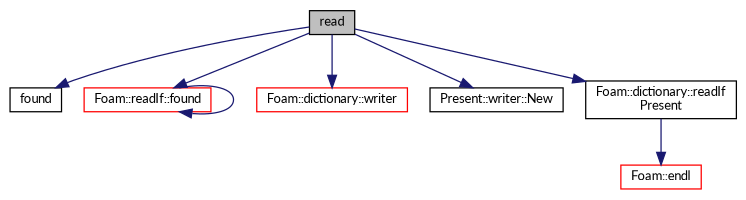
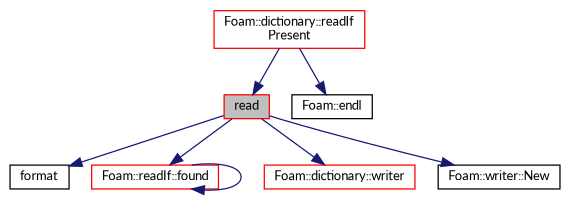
  digraph {
    fontname=Lato
    rankdir=TB
    node [color=red fontname=Lato fontsize=10 shape=record]
    edge [color=midnightblue fontname=Lato fontsize=10 labelfontname=FreeSans labelfontsize=10 style=solid]
-   n1 [color=black fillcolor=grey75 fontcolor=black height=0.2 label=read style=filled width=0.4]
-   n2 [color=black height=0.2 label=found width=0.4]
+   n1 [fillcolor=grey75 fontcolor=black height=0.2 label=read style=filled width=0.4]
+   n2 [color=black height=0.2 label=format width=0.4]
    n3 [height=0.2 label="Foam::readIf::found" width=0.4]
    n4 [height=0.2 label="Foam::dictionary::writer" width=0.4]
-   n5 [color=black height=0.2 label="Present::writer::New" width=0.4]
-   n6 [color=black height=0.2 label="Foam::dictionary::readIf\lPresent" width=0.4]
-   n7 [height=0.2 label="Foam::endl" width=0.4]
+   n5 [color=black height=0.2 label="Foam::writer::New" width=0.4]
+   n6 [height=0.2 label="Foam::dictionary::readIf\lPresent" width=0.4]
+   n7 [color=black height=0.2 label="Foam::endl" width=0.4]
    n1 -> n2
    n1 -> n3
    n1 -> n4
    n1 -> n5
-   n1 -> n6
+   n6 -> n1
    n3 -> n3
    n6 -> n7
  }
